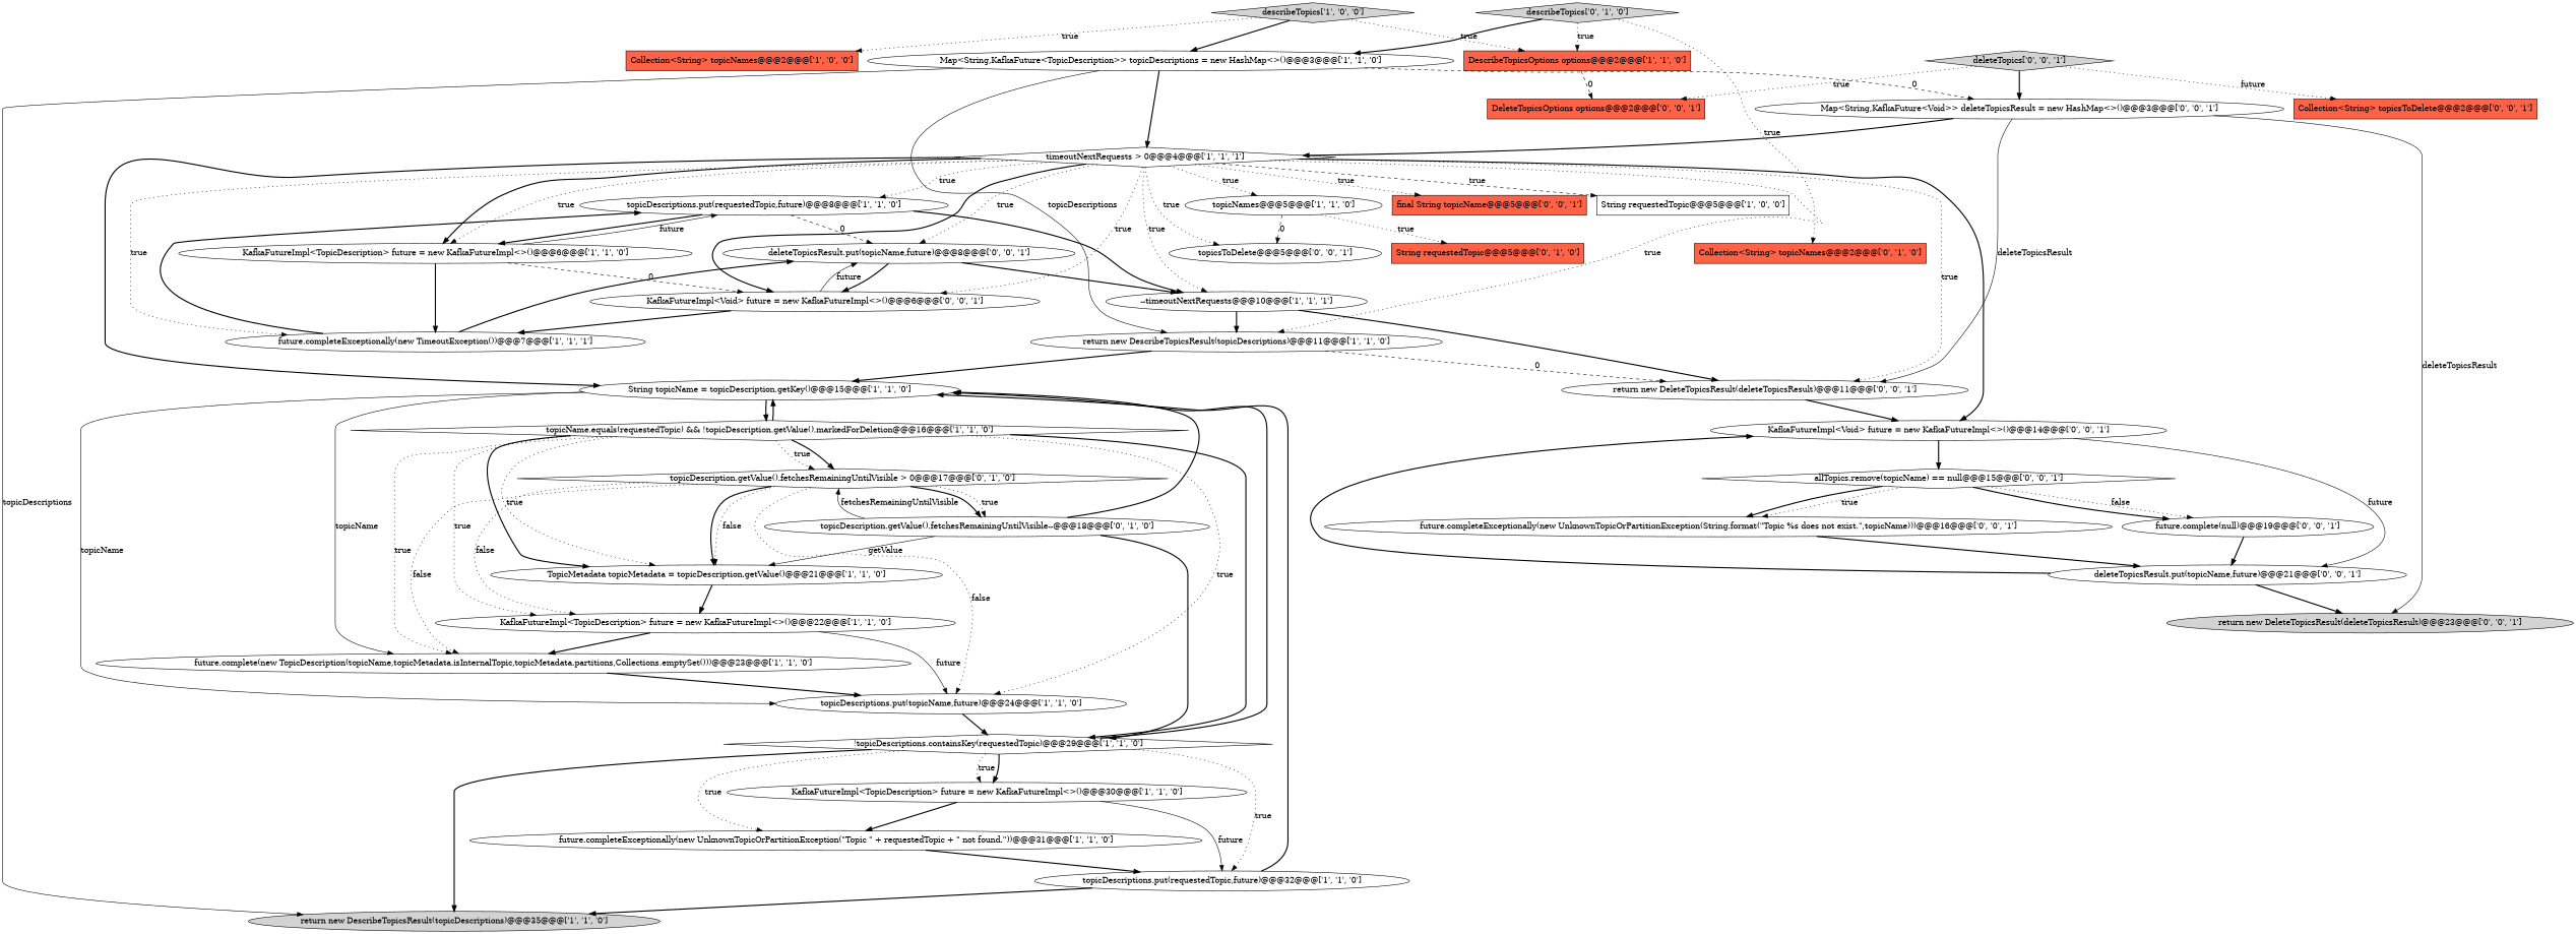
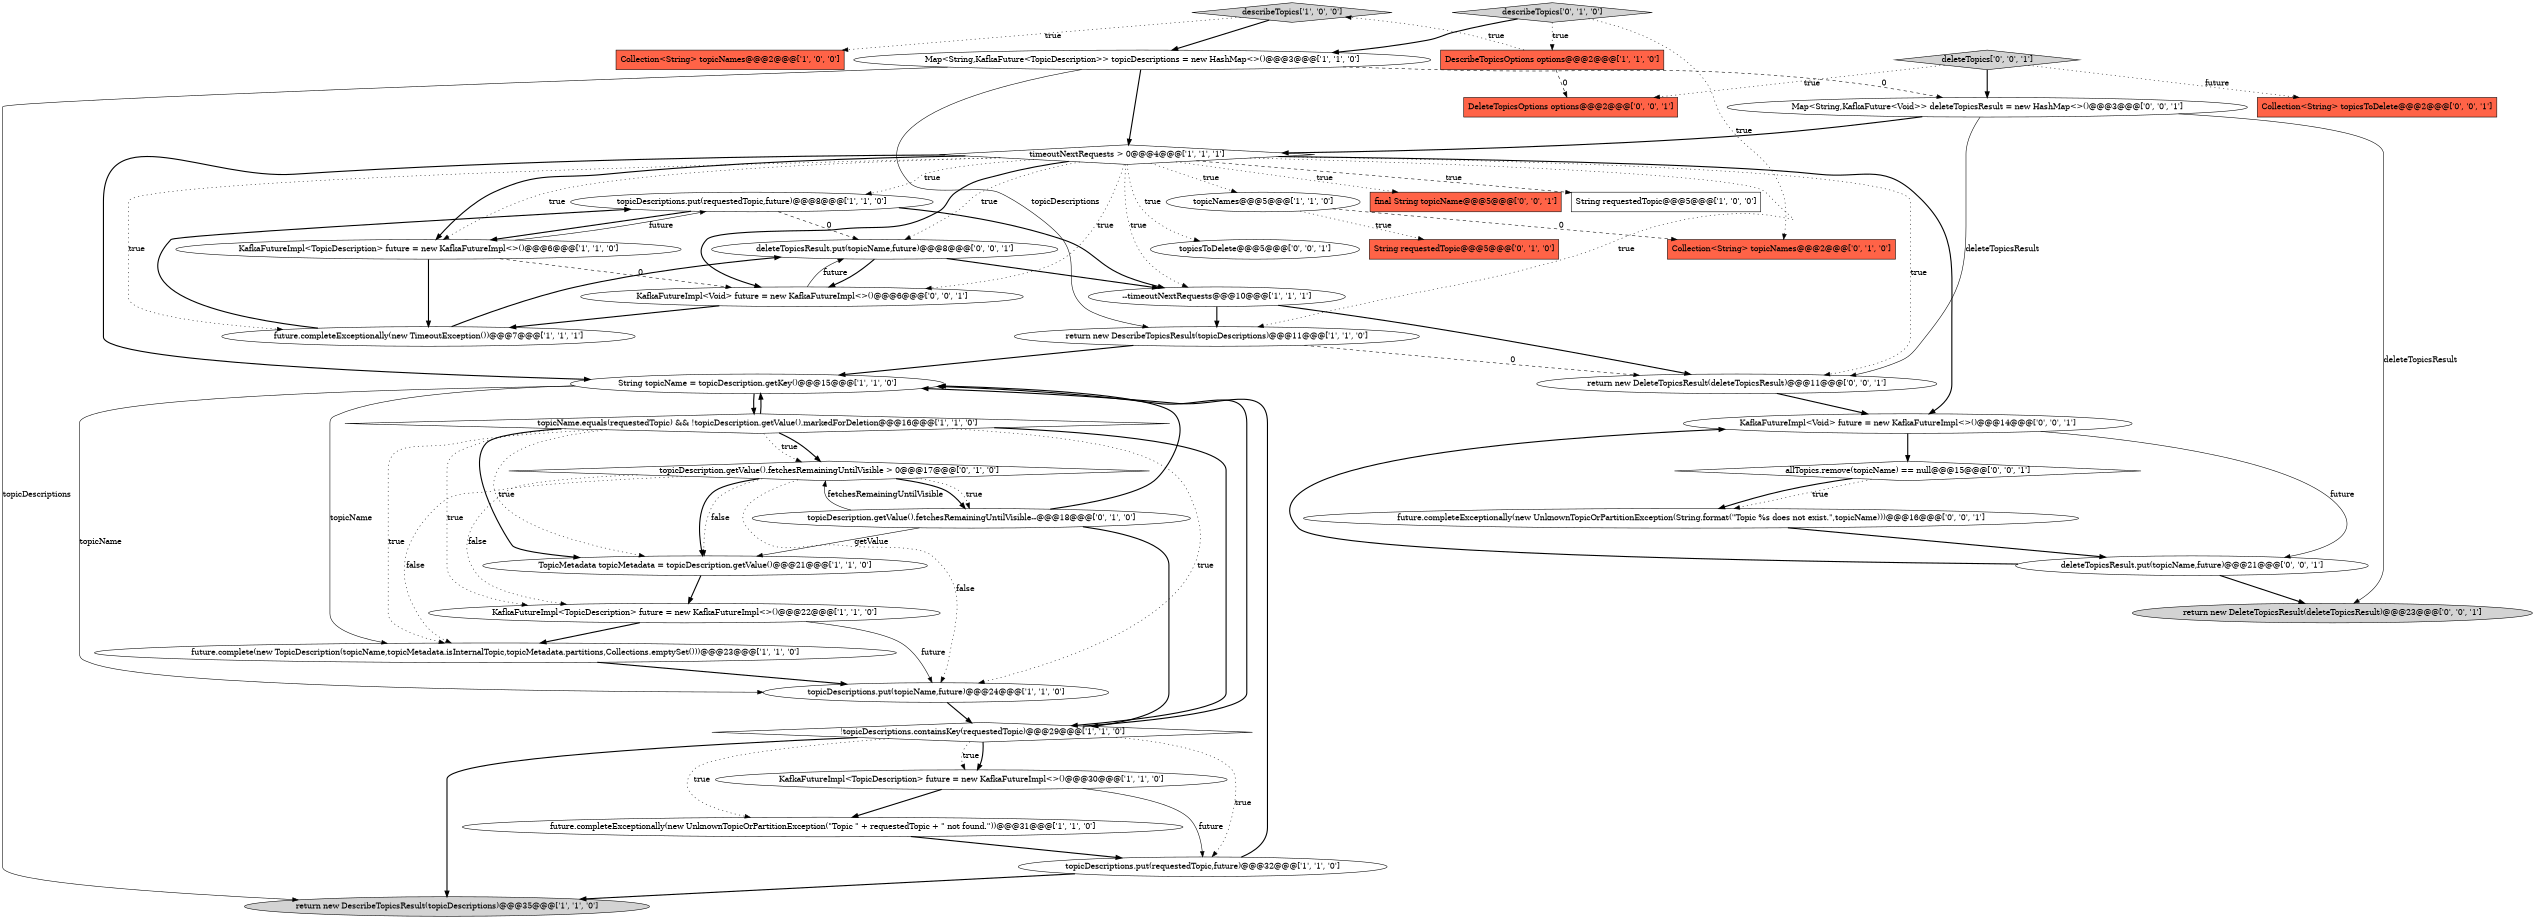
  digraph {
    node [fillcolor=white shape=ellipse style=filled]
    edge [style=bold]
    n1 [label="topicDescriptions.put(requestedTopic,future)@@@8@@@['1', '1', '0']"]
    n2 [label="deleteTopicsResult.put(topicName,future)@@@8@@@['0', '0', '1']"]
    n3 [label="--timeoutNextRequests@@@10@@@['1', '1', '1']"]
    n4 [label="KafkaFutureImpl<TopicDescription> future = new KafkaFutureImpl<>()@@@6@@@['1', '1', '0']"]
    n5 [label="KafkaFutureImpl<Void> future = new KafkaFutureImpl<>()@@@6@@@['0', '0', '1']"]
    n6 [label="return new DescribeTopicsResult(topicDescriptions)@@@11@@@['1', '1', '0']"]
    n7 [label="return new DeleteTopicsResult(deleteTopicsResult)@@@11@@@['0', '0', '1']"]
    n8 [label="future.completeExceptionally(new TimeoutException())@@@7@@@['1', '1', '1']"]
    n9 [fillcolor=lightgray label="return new DeleteTopicsResult(deleteTopicsResult)@@@23@@@['0', '0', '1']"]
    n10 [label="KafkaFutureImpl<TopicDescription> future = new KafkaFutureImpl<>()@@@30@@@['1', '1', '0']"]
    n11 [label="topicDescriptions.put(requestedTopic,future)@@@32@@@['1', '1', '0']"]
    n12 [label="future.completeExceptionally(new UnknownTopicOrPartitionException(\"Topic \" + requestedTopic + \" not found.\"))@@@31@@@['1', '1', '0']"]
    n13 [label="String topicName = topicDescription.getKey()@@@15@@@['1', '1', '0']"]
    n14 [fillcolor=lightgray label="return new DescribeTopicsResult(topicDescriptions)@@@35@@@['1', '1', '0']"]
    n15 [label="KafkaFutureImpl<Void> future = new KafkaFutureImpl<>()@@@14@@@['0', '0', '1']"]
    n16 [label="allTopics.remove(topicName) == null@@@15@@@['0', '0', '1']" shape=diamond]
    n17 [label="deleteTopicsResult.put(topicName,future)@@@21@@@['0', '0', '1']"]
    n18 [label="future.completeExceptionally(new UnknownTopicOrPartitionException(String.format(\"Topic %s does not exist.\",topicName)))@@@16@@@['0', '0', '1']"]
-   n19 [label="future.complete(null)@@@19@@@['0', '0', '1']"]
    n20 [label="!topicDescriptions.containsKey(requestedTopic)@@@29@@@['1', '1', '0']" shape=diamond]
    n21 [label="topicDescriptions.put(topicName,future)@@@24@@@['1', '1', '0']"]
    n22 [label="future.complete(new TopicDescription(topicName,topicMetadata.isInternalTopic,topicMetadata.partitions,Collections.emptySet()))@@@23@@@['1', '1', '0']"]
    n23 [label="topicName.equals(requestedTopic) && !topicDescription.getValue().markedForDeletion@@@16@@@['1', '1', '0']" shape=diamond]
    n24 [label="KafkaFutureImpl<TopicDescription> future = new KafkaFutureImpl<>()@@@22@@@['1', '1', '0']"]
    n25 [fillcolor=lightgray label="deleteTopics['0', '0', '1']" shape=diamond]
    n26 [fillcolor=tomato label="DeleteTopicsOptions options@@@2@@@['0', '0', '1']" shape=box]
    n27 [label="Map<String,KafkaFuture<Void>> deleteTopicsResult = new HashMap<>()@@@3@@@['0', '0', '1']"]
    n28 [fillcolor=tomato label="Collection<String> topicsToDelete@@@2@@@['0', '0', '1']" shape=box]
    n29 [label="timeoutNextRequests > 0@@@4@@@['1', '1', '1']" shape=diamond]
    n30 [fillcolor=lightgray label="describeTopics['1', '0', '0']" shape=diamond]
    n31 [label="Map<String,KafkaFuture<TopicDescription>> topicDescriptions = new HashMap<>()@@@3@@@['1', '1', '0']"]
    n32 [fillcolor=tomato label="Collection<String> topicNames@@@2@@@['1', '0', '0']" shape=box]
    n33 [fillcolor=tomato label="DescribeTopicsOptions options@@@2@@@['1', '1', '0']" shape=box]
    n34 [label="topicNames@@@5@@@['1', '1', '0']"]
    n35 [label="topicsToDelete@@@5@@@['0', '0', '1']"]
    n36 [fillcolor=tomato label="final String topicName@@@5@@@['0', '0', '1']" shape=box]
    n37 [label="String requestedTopic@@@5@@@['1', '0', '0']" shape=box]
    n38 [fillcolor=tomato label="String requestedTopic@@@5@@@['0', '1', '0']" shape=box]
    n39 [fillcolor=tomato label="Collection<String> topicNames@@@2@@@['0', '1', '0']" shape=box]
    n40 [fillcolor=lightgray label="describeTopics['0', '1', '0']" shape=diamond]
    n41 [label="topicDescription.getValue().fetchesRemainingUntilVisible > 0@@@17@@@['0', '1', '0']" shape=diamond]
    n42 [label="TopicMetadata topicMetadata = topicDescription.getValue()@@@21@@@['1', '1', '0']"]
    n43 [label="topicDescription.getValue().fetchesRemainingUntilVisible--@@@18@@@['0', '1', '0']"]
    n1 -> n2 [label=0 style=dashed]
    n1 -> n3
    n1 -> n4
    n2 -> n3
    n2 -> n5
    n3 -> n6
    n3 -> n7
    n4 -> n1 [label=future style=solid]
    n4 -> n5 [label=0 style=dashed]
    n4 -> n8
    n5 -> n2 [label=future style=solid]
    n5 -> n8
    n6 -> n7 [label=0 style=dashed]
    n6 -> n13
    n7 -> n15
    n8 -> n1
    n8 -> n2
    n10 -> n11 [label=future style=solid]
    n10 -> n12
    n11 -> n13
    n11 -> n14
    n12 -> n11
    n13 -> n21 [label=topicName style=solid]
    n13 -> n22 [label=topicName style=solid]
    n13 -> n23
    n15 -> n16
    n15 -> n17 [label=future style=solid]
    n16 -> n18 [label=true style=dotted]
    n16 -> n18
-   n16 -> n19
-   n16 -> n19 [label=false style=dotted]
    n17 -> n9
    n17 -> n15
    n18 -> n17
-   n19 -> n17
    n20 -> n10
    n20 -> n10 [label=true style=dotted]
    n20 -> n11 [label=true style=dotted]
    n20 -> n12 [label=true style=dotted]
    n20 -> n13
    n20 -> n14
    n21 -> n20
    n22 -> n21
    n23 -> n13
    n23 -> n20
    n23 -> n21 [label=true style=dotted]
    n23 -> n22 [label=true style=dotted]
    n23 -> n24 [label=true style=dotted]
    n23 -> n41 [label=true style=dotted]
    n23 -> n41
    n23 -> n42
    n23 -> n42 [label=true style=dotted]
    n24 -> n21 [label=future style=solid]
    n24 -> n22
    n25 -> n26 [label=true style=dotted]
    n25 -> n27
    n25 -> n28 [label=future style=dotted]
    n27 -> n7 [label=deleteTopicsResult style=solid]
    n27 -> n9 [label=deleteTopicsResult style=solid]
    n27 -> n29
    n29 -> n1 [label=true style=dotted]
    n29 -> n2 [label=true style=dotted]
    n29 -> n3 [label=true style=dotted]
    n29 -> n4 [label=true style=dotted]
    n29 -> n4
    n29 -> n5 [label=true style=dotted]
    n29 -> n5
    n29 -> n6 [label=true style=dotted]
    n29 -> n7 [label=true style=dotted]
    n29 -> n8 [label=true style=dotted]
    n29 -> n13
    n29 -> n15
    n29 -> n34 [label=true style=dotted]
    n29 -> n35 [label=true style=dotted]
    n29 -> n36 [label=true style=dotted]
    n29 -> n37 [label=true style=dashed]
    n30 -> n31
    n30 -> n32 [label=true style=dotted]
-   n30 -> n33 [label=true style=dotted]
+   n33 -> n30 [label=true style=dotted]
    n31 -> n6 [label=topicDescriptions style=solid]
    n31 -> n14 [label=topicDescriptions style=solid]
    n31 -> n27 [label=0 style=dashed]
    n31 -> n29
    n33 -> n26 [label=0 style=dashed]
-   n34 -> n35 [label=0 style=dashed]
+   n34 -> n39 [label=0 style=dashed]
    n34 -> n38 [label=true style=dotted]
    n40 -> n31
    n40 -> n33 [label=true style=dotted]
    n40 -> n39 [label=true style=dotted]
    n41 -> n21 [label=false style=dotted]
    n41 -> n22 [label=false style=dotted]
    n41 -> n24 [label=false style=dotted]
    n41 -> n42 [label=false style=dotted]
    n41 -> n42
    n41 -> n43
    n41 -> n43 [label=true style=dotted]
    n42 -> n24
    n43 -> n13
    n43 -> n20
    n43 -> n41 [label=fetchesRemainingUntilVisible style=solid]
    n43 -> n42 [label=getValue style=solid]
  }
